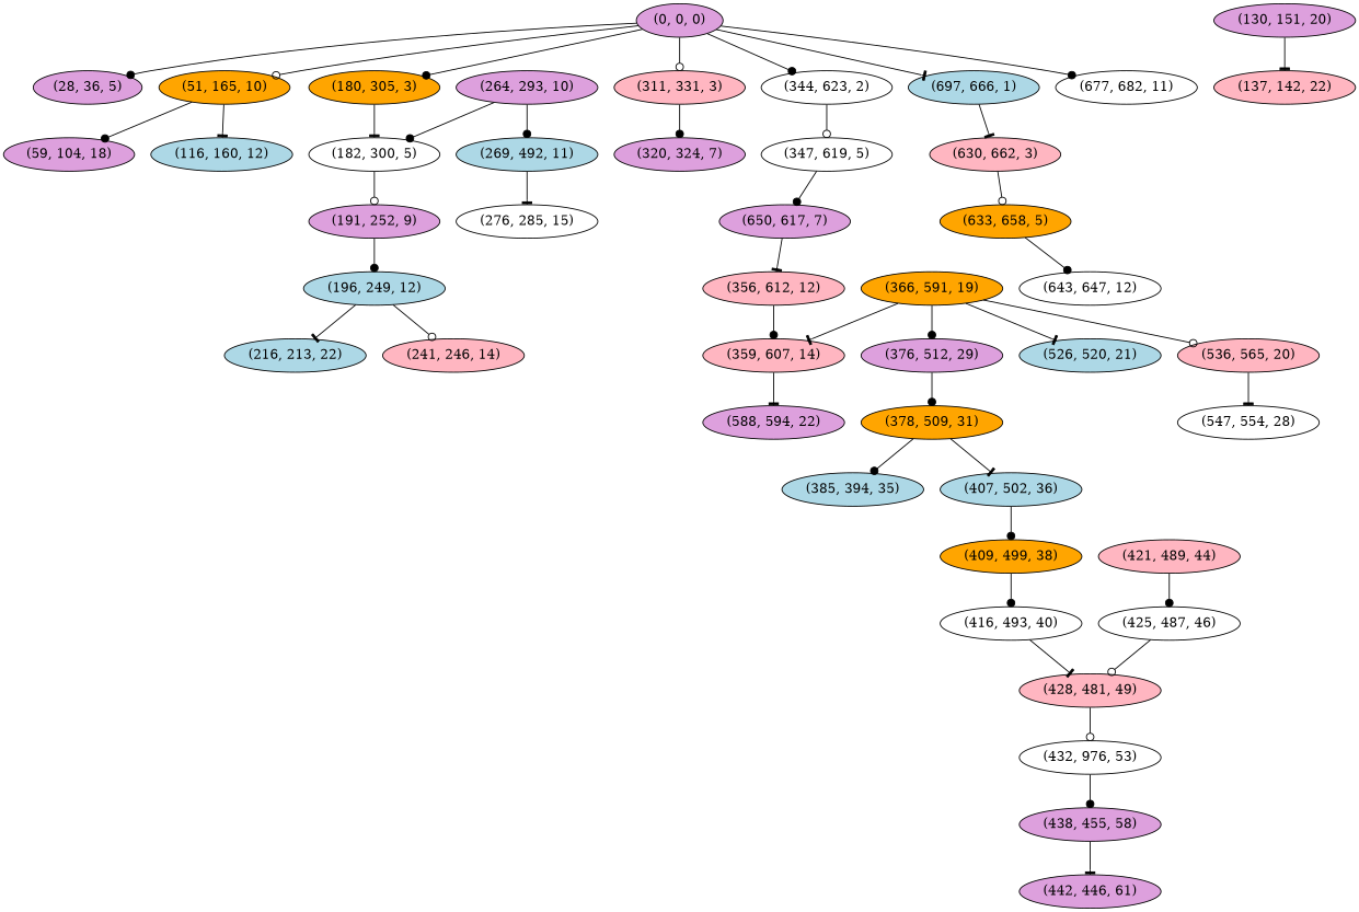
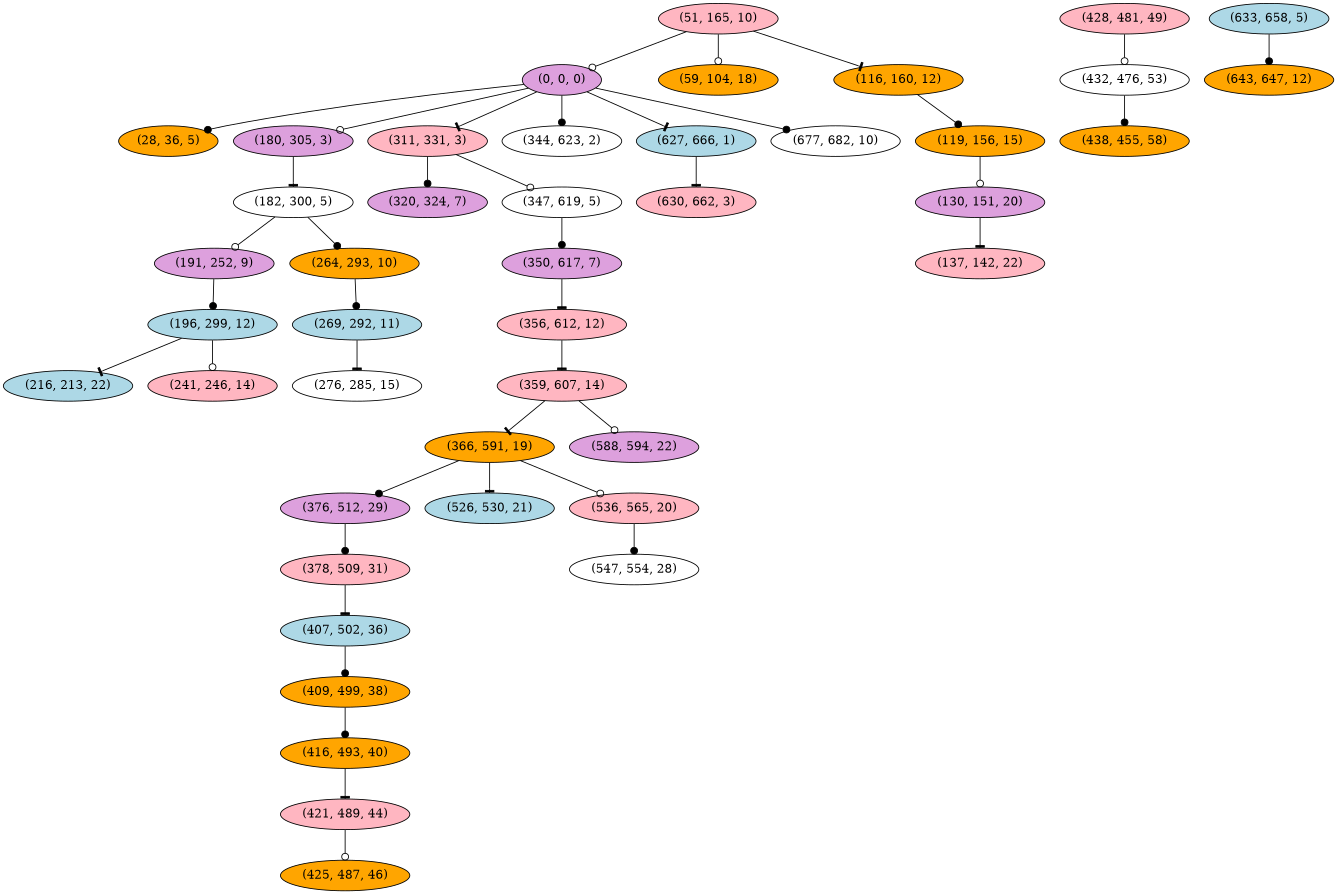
  digraph {
    node [fillcolor=plum style=filled]
    edge [arrowhead=dot]
    "(0, 0, 0)"
-   "(28, 36, 5)"
-   "(51, 165, 10)" [fillcolor=orange]
-   "(180, 305, 3)" [fillcolor=orange]
+   "(28, 36, 5)" [fillcolor=orange]
+   "(51, 165, 10)" [fillcolor=lightpink]
+   "(180, 305, 3)"
    "(311, 331, 3)" [fillcolor=lightpink]
    "(344, 623, 2)" [fillcolor=white]
-   "(627, 666, 1)" [fillcolor=lightblue label="(697, 666, 1)"]
-   "(677, 682, 10)" [fillcolor=white label="(677, 682, 11)"]
-   "(59, 104, 18)"
-   "(116, 160, 12)" [fillcolor=lightblue]
+   "(627, 666, 1)" [fillcolor=lightblue]
+   "(677, 682, 10)" [fillcolor=white]
+   "(59, 104, 18)" [fillcolor=orange]
+   "(116, 160, 12)" [fillcolor=orange]
    "(182, 300, 5)" [fillcolor=white]
    "(320, 324, 7)"
    "(347, 619, 5)" [fillcolor=white]
    "(630, 662, 3)" [fillcolor=lightpink]
+   "(119, 156, 15)" [fillcolor=orange]
    "(130, 151, 20)"
    "(137, 142, 22)" [fillcolor=lightpink]
    "(191, 252, 9)"
-   "(264, 293, 10)"
-   "(196, 249, 12)" [fillcolor=lightblue]
-   "(269, 292, 11)" [fillcolor=lightblue label="(269, 492, 11)"]
+   "(264, 293, 10)" [fillcolor=orange]
+   "(196, 249, 12)" [fillcolor=lightblue label="(196, 299, 12)"]
+   "(269, 292, 11)" [fillcolor=lightblue]
    n22 [fillcolor=lightblue label="(216, 213, 22)"]
    "(241, 246, 14)" [fillcolor=lightpink]
    "(276, 285, 15)" [fillcolor=white]
-   "(350, 617, 7)" [label="(650, 617, 7)"]
+   "(350, 617, 7)"
    "(356, 612, 12)" [fillcolor=lightpink]
    "(359, 607, 14)" [fillcolor=lightpink]
    n28 [fillcolor=orange label="(366, 591, 19)"]
    "(588, 594, 22)"
    "(376, 512, 29)"
-   "(526, 530, 21)" [fillcolor=lightblue label="(526, 520, 21)"]
+   "(526, 530, 21)" [fillcolor=lightblue]
    "(536, 565, 20)" [fillcolor=lightpink]
-   "(378, 509, 31)" [fillcolor=orange]
+   "(378, 509, 31)" [fillcolor=lightpink]
    "(547, 554, 28)" [fillcolor=white]
-   "(385, 394, 35)" [fillcolor=lightblue]
    "(407, 502, 36)" [fillcolor=lightblue]
    "(409, 499, 38)" [fillcolor=orange]
-   "(416, 493, 40)" [fillcolor=white]
+   "(416, 493, 40)" [fillcolor=orange]
    "(421, 489, 44)" [fillcolor=lightpink]
-   "(425, 487, 46)" [fillcolor=white]
+   "(425, 487, 46)" [fillcolor=orange]
    "(428, 481, 49)" [fillcolor=lightpink]
-   "(432, 476, 53)" [fillcolor=white label="(432, 976, 53)"]
-   "(438, 455, 58)"
-   "(442, 446, 61)"
-   "(633, 658, 5)" [fillcolor=orange]
-   "(643, 647, 12)" [fillcolor=white]
+   "(432, 476, 53)" [fillcolor=white]
+   "(438, 455, 58)" [fillcolor=orange]
+   "(633, 658, 5)" [fillcolor=lightblue]
+   "(643, 647, 12)" [fillcolor=orange]
    "(0, 0, 0)" -> "(28, 36, 5)"
-   "(0, 0, 0)" -> "(51, 165, 10)" [arrowhead=odot]
-   "(0, 0, 0)" -> "(180, 305, 3)"
-   "(0, 0, 0)" -> "(311, 331, 3)" [arrowhead=odot]
+   "(51, 165, 10)" -> "(0, 0, 0)" [arrowhead=odot]
+   "(0, 0, 0)" -> "(180, 305, 3)" [arrowhead=odot]
+   "(0, 0, 0)" -> "(311, 331, 3)" [arrowhead=tee]
    "(0, 0, 0)" -> "(344, 623, 2)"
    "(0, 0, 0)" -> "(627, 666, 1)" [arrowhead=tee]
    "(0, 0, 0)" -> "(677, 682, 10)"
-   "(51, 165, 10)" -> "(59, 104, 18)"
+   "(51, 165, 10)" -> "(59, 104, 18)" [arrowhead=odot]
    "(51, 165, 10)" -> "(116, 160, 12)" [arrowhead=tee]
    "(180, 305, 3)" -> "(182, 300, 5)" [arrowhead=tee]
    "(311, 331, 3)" -> "(320, 324, 7)"
-   "(344, 623, 2)" -> "(347, 619, 5)" [arrowhead=odot]
+   "(311, 331, 3)" -> "(347, 619, 5)" [arrowhead=odot]
    "(627, 666, 1)" -> "(630, 662, 3)" [arrowhead=tee]
+   "(116, 160, 12)" -> "(119, 156, 15)"
    "(182, 300, 5)" -> "(191, 252, 9)" [arrowhead=odot]
-   "(264, 293, 10)" -> "(182, 300, 5)"
+   "(182, 300, 5)" -> "(264, 293, 10)"
    "(347, 619, 5)" -> "(350, 617, 7)"
-   "(630, 662, 3)" -> "(633, 658, 5)" [arrowhead=odot]
+   "(119, 156, 15)" -> "(130, 151, 20)" [arrowhead=odot]
    "(130, 151, 20)" -> "(137, 142, 22)" [arrowhead=tee]
    "(191, 252, 9)" -> "(196, 249, 12)"
    "(264, 293, 10)" -> "(269, 292, 11)"
    "(196, 249, 12)" -> n22 [arrowhead=tee]
    "(196, 249, 12)" -> "(241, 246, 14)" [arrowhead=odot]
    "(269, 292, 11)" -> "(276, 285, 15)" [arrowhead=tee]
    "(350, 617, 7)" -> "(356, 612, 12)" [arrowhead=tee]
-   "(356, 612, 12)" -> "(359, 607, 14)"
-   n28 -> "(359, 607, 14)" [arrowhead=tee]
-   "(359, 607, 14)" -> "(588, 594, 22)" [arrowhead=tee]
+   "(356, 612, 12)" -> "(359, 607, 14)" [arrowhead=tee]
+   "(359, 607, 14)" -> n28 [arrowhead=tee]
+   "(359, 607, 14)" -> "(588, 594, 22)" [arrowhead=odot]
    n28 -> "(376, 512, 29)"
    n28 -> "(526, 530, 21)" [arrowhead=tee]
    n28 -> "(536, 565, 20)" [arrowhead=odot]
    "(376, 512, 29)" -> "(378, 509, 31)"
-   "(536, 565, 20)" -> "(547, 554, 28)" [arrowhead=tee]
-   "(378, 509, 31)" -> "(385, 394, 35)"
+   "(536, 565, 20)" -> "(547, 554, 28)"
    "(378, 509, 31)" -> "(407, 502, 36)" [arrowhead=tee]
    "(407, 502, 36)" -> "(409, 499, 38)"
    "(409, 499, 38)" -> "(416, 493, 40)"
-   "(416, 493, 40)" -> "(428, 481, 49)" [arrowhead=tee]
-   "(421, 489, 44)" -> "(425, 487, 46)"
-   "(425, 487, 46)" -> "(428, 481, 49)" [arrowhead=odot]
+   "(416, 493, 40)" -> "(421, 489, 44)" [arrowhead=tee]
+   "(421, 489, 44)" -> "(425, 487, 46)" [arrowhead=odot]
    "(428, 481, 49)" -> "(432, 476, 53)" [arrowhead=odot]
    "(432, 476, 53)" -> "(438, 455, 58)"
-   "(438, 455, 58)" -> "(442, 446, 61)" [arrowhead=tee]
    "(633, 658, 5)" -> "(643, 647, 12)"
  }
